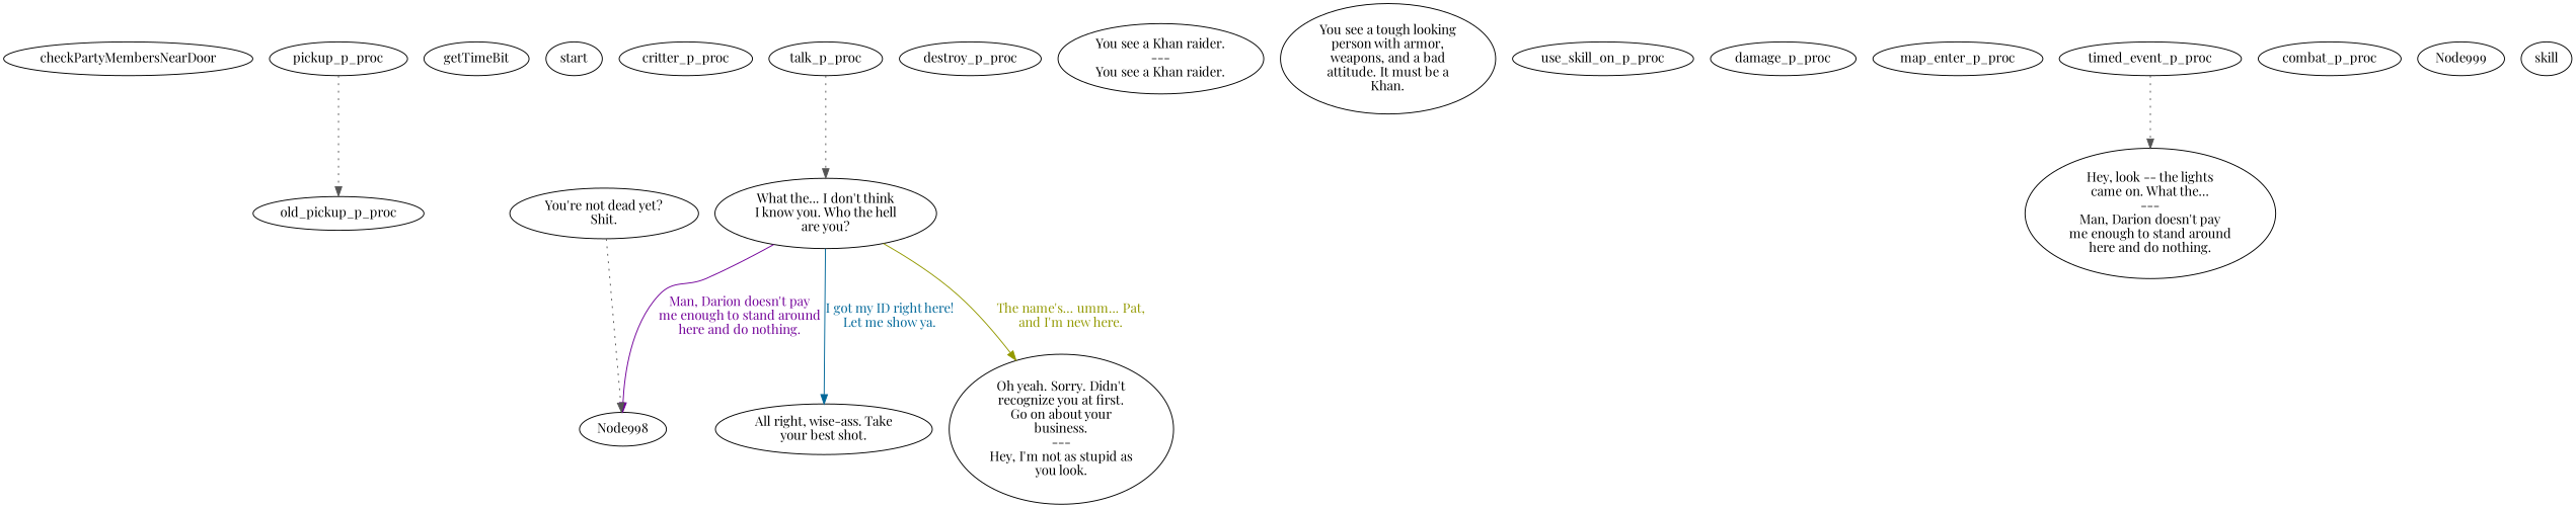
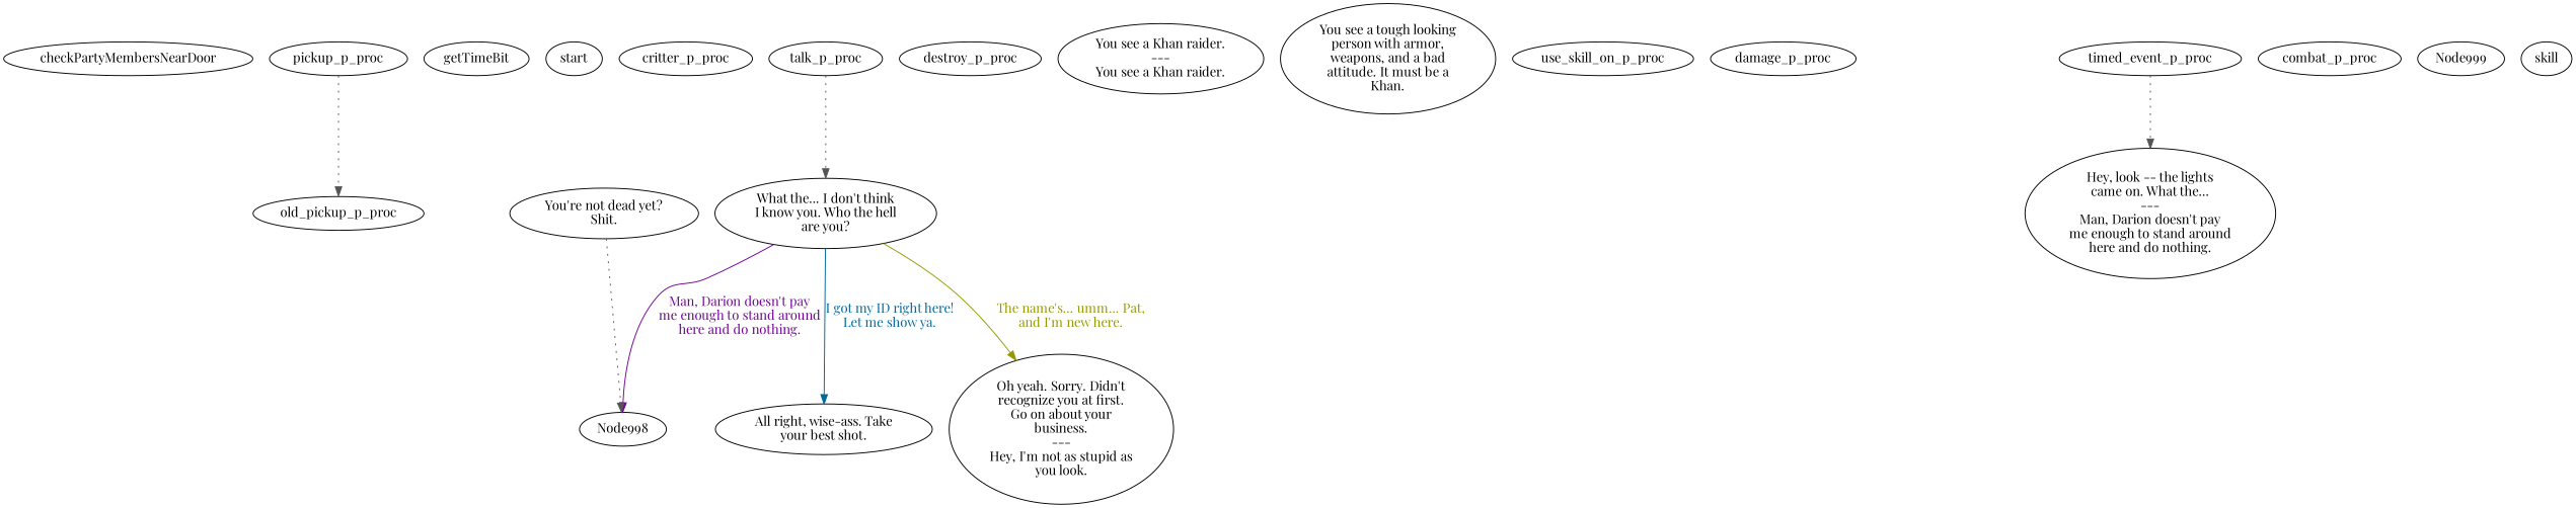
  digraph {
    fontname="Playfair Display"
    node [color="#000000" fillcolor="#FFFFFF" fontname="Playfair Display" style=filled]
    edge [color="#555555" fontname="Playfair Display" style=dotted]
    checkPartyMembersNearDoor
    pickup_p_proc
    old_pickup_p_proc
    getTimeBit
    start
    critter_p_proc
    n7 [label="What the... I don't think\nI know you. Who the hell\nare you?"]
    talk_p_proc
    n9 [label="All right, wise-ass. Take\nyour best shot."]
    Node998
    n11 [label="Oh yeah. Sorry. Didn't\nrecognize you at first.\nGo on about your\nbusiness.\n---\nHey, I'm not as stupid as\nyou look."]
    destroy_p_proc
    n13 [label="You see a Khan raider.\n---\nYou see a Khan raider."]
    n14 [label="You see a tough looking\nperson with armor,\nweapons, and a bad\nattitude. It must be a\nKhan."]
    use_skill_on_p_proc
    damage_p_proc
-   map_enter_p_proc
    n18 [label="Hey, look -- the lights\ncame on. What the...\n---\nMan, Darion doesn't pay\nme enough to stand around\nhere and do nothing."]
    timed_event_p_proc
    combat_p_proc
    Node999
    n22 [label="You're not dead yet?\nShit."]
    n23 [label=skill]
    pickup_p_proc -> old_pickup_p_proc
    n7 -> n9 [color="#006799" fontcolor="#006799" label="I got my ID right here!\nLet me show ya." style=""]
    n7 -> Node998 [color="#720099" fontcolor="#720099" label="Man, Darion doesn't pay\nme enough to stand around\nhere and do nothing." style=""]
    n7 -> n11 [color="#939900" fontcolor="#939900" label="The name's... umm... Pat,\nand I'm new here." style=""]
    talk_p_proc -> n7
    timed_event_p_proc -> n18
    n22 -> Node998
  }
